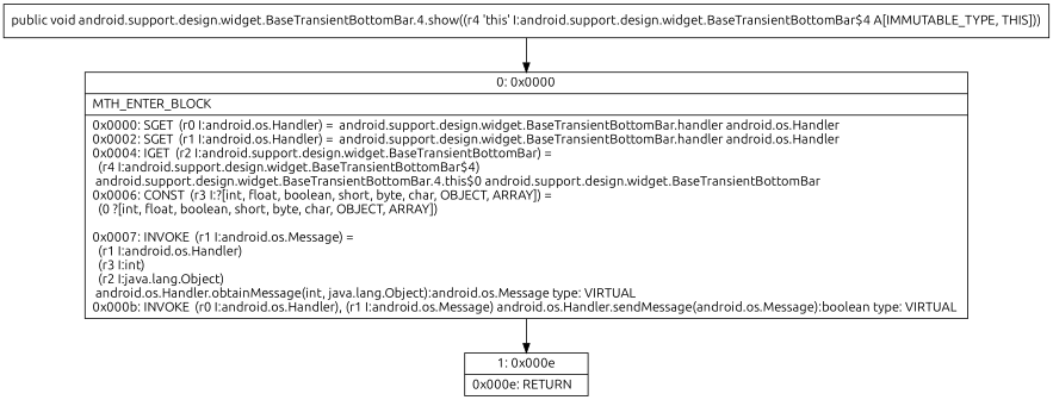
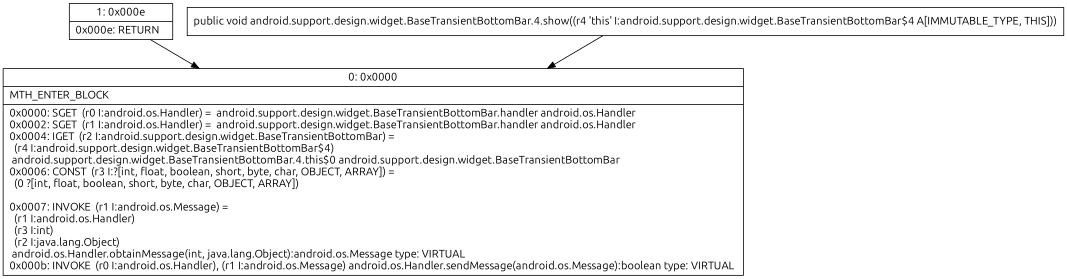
  digraph {
    fontname=Ubuntu
    node [shape=record fontname=Ubuntu]
    edge [fontname=Ubuntu]
    n1 [label="{0\:\ 0x0000|MTH_ENTER_BLOCK\l|0x0000: SGET  (r0 I:android.os.Handler) =  android.support.design.widget.BaseTransientBottomBar.handler android.os.Handler \l0x0002: SGET  (r1 I:android.os.Handler) =  android.support.design.widget.BaseTransientBottomBar.handler android.os.Handler \l0x0004: IGET  (r2 I:android.support.design.widget.BaseTransientBottomBar) = \l  (r4 I:android.support.design.widget.BaseTransientBottomBar$4)\l android.support.design.widget.BaseTransientBottomBar.4.this$0 android.support.design.widget.BaseTransientBottomBar \l0x0006: CONST  (r3 I:?[int, float, boolean, short, byte, char, OBJECT, ARRAY]) = \l  (0 ?[int, float, boolean, short, byte, char, OBJECT, ARRAY])\l \l0x0007: INVOKE  (r1 I:android.os.Message) = \l  (r1 I:android.os.Handler)\l  (r3 I:int)\l  (r2 I:java.lang.Object)\l android.os.Handler.obtainMessage(int, java.lang.Object):android.os.Message type: VIRTUAL \l0x000b: INVOKE  (r0 I:android.os.Handler), (r1 I:android.os.Message) android.os.Handler.sendMessage(android.os.Message):boolean type: VIRTUAL \l}"]
    n2 [label="{1\:\ 0x000e|0x000e: RETURN   \l}"]
    n3 [label="{public void android.support.design.widget.BaseTransientBottomBar.4.show((r4 'this' I:android.support.design.widget.BaseTransientBottomBar$4 A[IMMUTABLE_TYPE, THIS])) }"]
-   n1 -> n2
+   n2 -> n1
    n3 -> n1
  }
